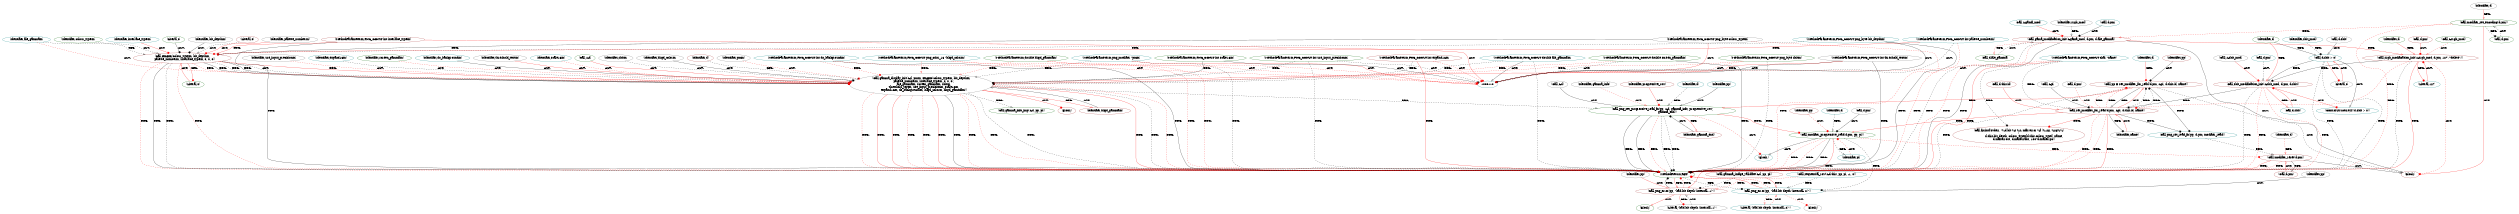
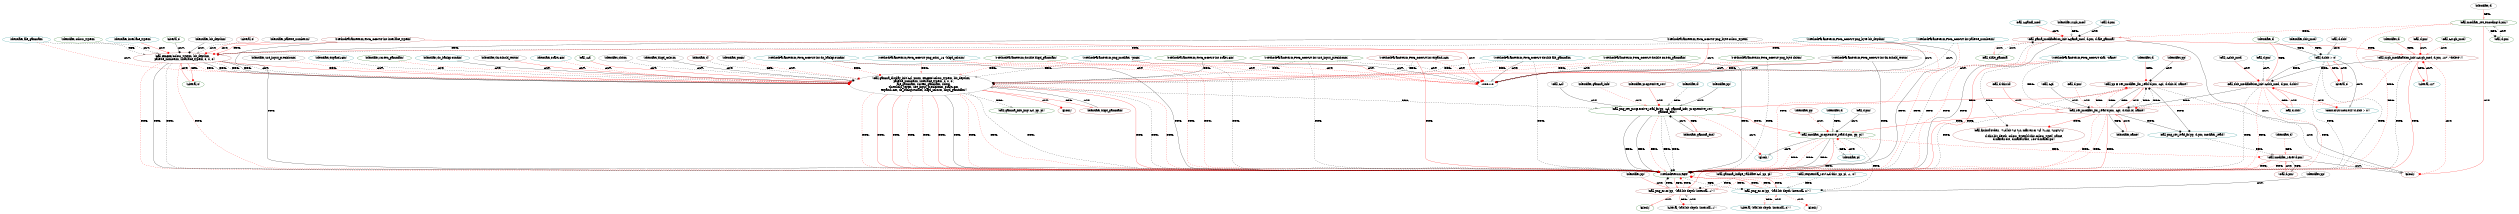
  digraph {
    node [color=teal]
    edge [arrowhead=onormal color=red style=dashed]
    n1 [color=darkgreen label="(Call,png_set_progressive_read_fn(pp, &d, gamma_info, progressive_row,\n            gamma_end))"]
    n2 [color=darkgreen label="(Call,modifier_progressive_read(d.pm, pp, pi))"]
    n3 [color=darkgreen label="(MethodReturn,RET)"]
    n4 [color=brown label="(Identifier,gamma_end)"]
    n5 [label="(Block,)"]
    n6 [color=brown label="(Call,modifier_reset(d.pm))"]
    n7 [color=brown label="(Call,png_error(pp, \"bad bit depth (internal: 1)\"))"]
    n8 [label="(Call,png_error(pp, \"bad bit depth (internal: 2)\"))"]
    n9 [label="(Identifier,pi)"]
    n10 [color=brown label="(Call,pp = set_modifier_for_read(d.pm, &pi, d.this.id, name))"]
    n11 [color=brown label="(Call,set_modifier_for_read(d.pm, &pi, d.this.id, name))"]
    n12 [label="(Call,png_set_read_fn(pp, d.pm, modifier_read))"]
    n13 [color=brown label="(Block,)"]
    n14 [color=brown label="(Call,fprintf(stderr, \"%d bit %s %s: max error %f (%.2g, %2g%%)\n\",\n            d.this.bit_depth, colour_types[d.this.colour_type], name,\n            d.maxerrout, d.maxerrabs, 100*d.maxerrpc))"]
    n15 [color=gray40 label="(Identifier,name)"]
    n16 [color=brown label="(Call,sbit_modification_init(&sbit_mod, d.pm, d.sbit))"]
    n17 [label="(Call,d.sbit)"]
    n18 [label="(ControlStructure,if (d.sbit > 0))"]
    n19 [color=brown label="(Call,srgb_modification_init(&srgb_mod, d.pm, 127 /*delete*/))"]
    n20 [label="(Literal,127)"]
    n21 [color=brown label="(Call,gama_modification_init(&gama_mod, d.pm, d.file_gamma))"]
    n22 [color=darkgreen label="(Call,d.file_gamma)"]
    n23 [color=darkgreen label="(Call,modifier_set_encoding(d.pm))"]
    n24 [color=darkgreen label="(Call,d.pm)"]
    n25 [label="(Call,d.sbit > 0)"]
    n26 [color=gray40 label="(Literal,0)"]
    n27 [label="(MethodParameterIn,PNG_CONST char *name)"]
    1000112
    n29 [color=gray40 label="(Call,gamma_display_init(&d, pmIn, FILEID(colour_typeIn, bit_depthIn,\n      palette_numberIn, interlace_typeIn, 0, 0, 0),\n      file_gammaIn, screen_gammaIn, sbitIn,\n      threshold_testIn, use_input_precisionIn, scale16In,\n      expand16In, do_backgroundIn, bkgd_colorIn, bkgd_gammaIn))"]
    n30 [color=darkgreen label="(Call,gamma_info_imp(&d, pp, pi))"]
    n31 [color=brown label="(Block,)"]
    n32 [color=brown label="(Identifier,bkgd_gammaIn)"]
    n33 [label="(MethodParameterIn,png_modifier *pmIn)"]
    n34 [color=brown label="(Call,FILEID(colour_typeIn, bit_depthIn,\n      palette_numberIn, interlace_typeIn, 0, 0, 0))"]
    n35 [color=darkgreen label="(Literal,0)"]
    n36 [color=gray40 label="(MethodParameterIn,PNG_CONST png_byte colour_typeIn)"]
    n37 [label="(MethodParameterIn,PNG_CONST png_byte bit_depthIn)"]
    n38 [label="(MethodParameterIn,PNG_CONST int palette_numberIn)"]
    n39 [color=brown label="(MethodParameterIn,PNG_CONST int interlace_typeIn)"]
    n40 [label="(MethodParameterIn,PNG_CONST double file_gammaIn)"]
    n41 [color=darkgreen label="(MethodParameterIn,PNG_CONST double screen_gammaIn)"]
    n42 [color=darkgreen label="(MethodParameterIn,PNG_CONST png_byte sbitIn)"]
    n43 [color=gray40 label="(MethodParameterIn,PNG_CONST int threshold_testIn)"]
    n44 [color=darkgreen label="(MethodParameterIn,PNG_CONST int use_input_precisionIn)"]
    n45 [color=darkgreen label="(MethodParameterIn,PNG_CONST int scale16In)"]
    n46 [color=brown label="(MethodParameterIn,PNG_CONST int expand16In)"]
    n47 [label="(MethodParameterIn,PNG_CONST int do_backgroundIn)"]
    n48 [label="(MethodParameterIn,PNG_CONST png_color_16 *bkgd_colorIn)"]
    n49 [color=darkgreen label="(MethodParameterIn,double bkgd_gammaIn)"]
    n50 [color=brown label="(Call,d.pm)"]
    n51 [color=darkgreen label="(Block,)"]
    n52 [color=gray40 label="(Literal,\"bad bit depth (internal: 1)\")"]
    n53 [label="(Literal,\"bad bit depth (internal: 2)\")"]
    n54 [color=gray40 label="(Block,)"]
    n55 [label="(Identifier,d)"]
    n56 [label="(Call,d.pm)"]
    n57 [color=darkgreen label="(Identifier,colour_typeIn)"]
    n58 [color=gray40 label="(Identifier,pmIn)"]
    n59 [color=gray40 label="(Identifier,use_input_precisionIn)"]
    n60 [color=gray40 label="(Call,&pi)"]
    n61 [label="(Identifier,expand16In)"]
    n62 [label="(Identifier,d)"]
    n63 [label="(Identifier,pp)"]
    n64 [color=darkgreen label="(Identifier,screen_gammaIn)"]
    n65 [label="(Identifier,sbit_mod)"]
    n66 [label="(Identifier,interlace_typeIn)"]
    n67 [label="(Call,&gama_mod)"]
    n68 [label="(Call,d.pm)"]
    n69 [color=gray40 label="(Call,d.sbit)"]
    n70 [color=darkgreen label="(Identifier,d)"]
    n71 [label="(Identifier,d)"]
    n72 [color=gray40 label="(Call,&d)"]
    n73 [label="(Identifier,do_backgroundIn)"]
    n74 [color=gray40 label="(Call,d.pm)"]
    n75 [color=gray40 label="(Identifier,gamma_info)"]
    n76 [color=gray40 label="(Identifier,srgb_mod)"]
    n77 [color=darkgreen label="(Literal,0)"]
    n78 [color=gray40 label="(Call,d.pm)"]
    n79 [color=gray40 label="(Identifier,threshold_testIn)"]
    n80 [color=brown label="(Call,gamma_image_validate(&d, pp, pi))"]
    n81 [color=brown label="(Call,d.pm)"]
    n82 [color=gray40 label="(Identifier,bit_depthIn)"]
    n83 [color=gray40 label="(Identifier,pp)"]
    n84 [color=brown label="(Identifier,progressive_row)"]
    n85 [label="(Identifier,scale16In)"]
    n86 [color=darkgreen label="(Call,&d)"]
    n87 [color=brown label="(Call,d.this.id)"]
    n88 [color=brown label="(Identifier,pp)"]
    n89 [color=gray40 label="(Identifier,sbitIn)"]
    n90 [color=darkgreen label="(Call,&srgb_mod)"]
    n91 [color=darkgreen label="(Identifier,d)"]
    n92 [label="(Identifier,file_gammaIn)"]
    n93 [color=gray40 label="(Identifier,d)"]
    n94 [color=gray40 label="(Identifier,pp)"]
    n95 [label="(Call,sequential_row(&d.this, pp, pi, -1, 0))"]
    n96 [color=brown label="(Literal,0)"]
    n97 [color=gray40 label="(Identifier,palette_numberIn)"]
    n98 [color=gray40 label="(Identifier,bkgd_colorIn)"]
    n99 [color=brown label="(Identifier,d)"]
    n100 [color=brown label="(Identifier,pp)"]
    n101 [color=gray40 label="(Identifier,d)"]
    n102 [color=gray40 label="(Call,&sbit_mod)"]
    n1 -> n2 [arrowhead=box label="DDG: " style=solid]
    n1 -> n3 [color=black label="DDG: " style=solid]
    n1 -> n3 [color=black label="DDG: " style=solid]
    n1 -> n3 [label="DDG: "]
    n1 -> n3 [arrowhead=box color=black label="DDG: "]
    n1 -> n3 [arrowhead=box color=black label="DDG: "]
    n1 -> n4 [label="CFG: " style=solid]
    n1 -> n5 [arrowhead=box label="AST: "]
    n2 -> n3 [arrowhead=box label="DDG: "]
    n2 -> n3 [label="DDG: "]
    n2 -> n3 [arrowhead=box color=black label="DDG: " style=solid]
    n2 -> n5 [color=black label="AST: " style=solid]
    n2 -> n6 [arrowhead=box label="DDG: "]
    n2 -> n7 [label="DDG: " style=solid]
    n2 -> n8 [arrowhead=box color=black label="DDG: "]
    n2 -> n9 [color=black label="CFG: "]
    n3 -> n7 [label="CFG: " style=solid]
    n3 -> n8 [arrowhead=box color=black label="CFG: "]
    n4 -> n1 [arrowhead=box color=black label="AST: " style=solid]
    n6 -> n3 [arrowhead=box label="DDG: "]
    n6 -> n3 [label="DDG: " style=solid]
    n6 -> n13 [color=black label="AST: " style=solid]
    n6 -> n50 [color=black label="CFG: " style=solid]
    n7 -> n3 [arrowhead=box label="DDG: "]
    n7 -> n3 [arrowhead=box color=black label="DDG: " style=solid]
    n7 -> n51 [label="AST: " style=solid]
    n7 -> n52 [arrowhead=box label="CFG: " style=solid]
    n8 -> n3 [arrowhead=box label="DDG: " style=solid]
    n8 -> n3 [arrowhead=box label="DDG: "]
    n8 -> n53 [label="CFG: "]
    n8 -> n54 [arrowhead=box label="AST: "]
    n9 -> n2 [arrowhead=box label="AST: "]
    n10 -> n1 [label="DDG: " style=solid]
    n10 -> n3 [color=black label="DDG: "]
    n10 -> n11 [color=black label="CFG: " style=solid]
    n10 -> n12 [arrowhead=box color=black label="DDG: " style=solid]
    n10 -> n13 [color=black label="AST: "]
    n11 -> n2 [label="DDG: " style=solid]
    n11 -> n3 [label="DDG: " style=solid]
    n11 -> n3 [arrowhead=box label="DDG: "]
    n11 -> n3 [label="DDG: "]
    n11 -> n10 [label="AST: " style=solid]
    n11 -> n10 [arrowhead=box color=black label="DDG: "]
    n11 -> n10 [arrowhead=box color=black label="DDG: "]
    n11 -> n10 [arrowhead=box label="DDG: "]
    n11 -> n10 [label="DDG: "]
    n11 -> n12 [arrowhead=box color=black label="DDG: " style=solid]
    n11 -> n14 [arrowhead=box label="DDG: " style=solid]
    n11 -> n15 [arrowhead=box color=black label="CFG: " style=solid]
    n12 -> n6 [color=black label="DDG: "]
    n15 -> n11 [label="AST: " style=solid]
    n16 -> n3 [label="DDG: "]
    n16 -> n3 [label="DDG: "]
    n16 -> n3 [arrowhead=box color=black label="DDG: "]
    n16 -> n11 [arrowhead=box color=black label="DDG: " style=solid]
    n16 -> n17 [label="CFG: " style=solid]
    n16 -> n18 [arrowhead=box label="AST: " style=solid]
    n17 -> n16 [arrowhead=box label="AST: " style=solid]
    n19 -> n3 [arrowhead=box color=black label="DDG: "]
    n19 -> n3 [label="DDG: " style=solid]
    n19 -> n11 [arrowhead=box label="DDG: "]
    n19 -> n13 [label="AST: "]
    n19 -> n16 [arrowhead=box color=black label="DDG: " style=solid]
    n19 -> n20 [arrowhead=box label="CFG: " style=solid]
    n20 -> n19 [arrowhead=box label="AST: " style=solid]
    n21 -> n3 [arrowhead=box label="DDG: "]
    n21 -> n3 [color=black label="DDG: "]
    n21 -> n3 [color=black label="DDG: " style=solid]
    n21 -> n13 [color=black label="AST: " style=solid]
    n21 -> n19 [label="DDG: " style=solid]
-   n21 -> n22 [label="CFG: "]
-   n22 -> n21 [color=black label="AST: "]
+   n21 -> n22 [label="AST: "]
+   n22 -> n21 [arrowhead=box color=black label="AST: "]
    n23 -> n3 [arrowhead=box label="DDG: "]
    n23 -> n13 [arrowhead=box label="AST: " style=solid]
    n23 -> n21 [label="DDG: "]
    n23 -> n24 [arrowhead=box color=black label="CFG: "]
    n24 -> n23 [color=black label="AST: "]
    n25 -> n3 [color=black label="DDG: "]
    n25 -> n3 [color=black label="DDG: "]
    n25 -> n16 [color=black label="DDG: " style=solid]
    n25 -> n18 [color=black label="AST: " style=solid]
    n25 -> n26 [arrowhead=box label="CFG: " style=solid]
    n26 -> n25 [label="AST: " style=solid]
    n27 -> n3 [label="DDG: " style=solid]
    n27 -> n11 [color=black label="DDG: "]
    n27 -> n14 [arrowhead=box color=black label="DDG: "]
    n27 -> 1000112 [label="AST: "]
    n29 -> n1 [color=black label="DDG: "]
    n29 -> n3 [color=black label="DDG: "]
    n29 -> n3 [label="DDG: " style=solid]
    n29 -> n3 [arrowhead=box color=black label="DDG: "]
    n29 -> n3 [label="DDG: "]
    n29 -> n3 [label="DDG: "]
    n29 -> n3 [arrowhead=box label="DDG: " style=solid]
    n29 -> n3 [arrowhead=box label="DDG: " style=solid]
    n29 -> n3 [label="DDG: "]
    n29 -> n3 [label="DDG: "]
    n29 -> n3 [label="DDG: " style=solid]
    n29 -> n3 [color=black label="DDG: " style=solid]
    n29 -> n3 [arrowhead=box label="DDG: "]
    n29 -> n3 [arrowhead=box label="DDG: "]
    n29 -> n30 [color=black label="DDG: "]
    n29 -> n31 [arrowhead=box label="AST: " style=solid]
    n29 -> n32 [label="CFG: " style=solid]
    n32 -> n29 [color=black label="AST: " style=solid]
    n33 -> n3 [arrowhead=box color=black label="DDG: "]
    n33 -> 1000112 [label="AST: " style=solid]
    n33 -> n29 [color=black label="DDG: "]
    n34 -> n3 [arrowhead=box color=black label="DDG: " style=solid]
    n34 -> n3 [color=black label="DDG: "]
    n34 -> n3 [arrowhead=box label="DDG: "]
    n34 -> n3 [label="DDG: "]
    n34 -> n29 [arrowhead=box color=black label="AST: "]
    n34 -> n29 [label="DDG: " style=solid]
    n34 -> n29 [arrowhead=box label="DDG: "]
    n34 -> n29 [arrowhead=box color=black label="DDG: " style=solid]
    n34 -> n29 [arrowhead=box color=black label="DDG: "]
    n34 -> n29 [arrowhead=box color=black label="DDG: " style=solid]
    n34 -> n35 [arrowhead=box label="CFG: " style=solid]
    n35 -> n34 [label="AST: " style=solid]
    n36 -> n3 [label="DDG: "]
    n36 -> 1000112 [arrowhead=box label="AST: " style=solid]
    n36 -> n34 [arrowhead=box color=black label="DDG: " style=solid]
    n37 -> n3 [arrowhead=box color=black label="DDG: " style=solid]
    n37 -> 1000112 [color=black label="AST: " style=solid]
    n37 -> n34 [color=black label="DDG: "]
    n38 -> n3 [label="DDG: "]
    n38 -> 1000112 [color=black label="AST: "]
    n38 -> n34 [arrowhead=box label="DDG: " style=solid]
    n39 -> n3 [arrowhead=box color=black label="DDG: " style=solid]
    n39 -> 1000112 [arrowhead=box label="AST: " style=solid]
    n39 -> n34 [arrowhead=box label="DDG: " style=solid]
    n40 -> n3 [arrowhead=box color=black label="DDG: "]
    n40 -> 1000112 [color=black label="AST: " style=solid]
    n40 -> n29 [arrowhead=box color=black label="DDG: "]
    n41 -> n3 [color=black label="DDG: " style=solid]
    n41 -> 1000112 [color=black label="AST: "]
    n41 -> n29 [label="DDG: "]
    n42 -> n3 [color=black label="DDG: "]
    n42 -> 1000112 [arrowhead=box label="AST: "]
    n42 -> n29 [label="DDG: "]
    n43 -> n3 [arrowhead=box color=black label="DDG: " style=solid]
    n43 -> 1000112 [color=black label="AST: " style=solid]
    n43 -> n29 [label="DDG: " style=solid]
    n44 -> n3 [color=black label="DDG: "]
    n44 -> 1000112 [color=black label="AST: "]
    n44 -> n29 [color=black label="DDG: "]
    n45 -> 1000112 [arrowhead=box color=black label="AST: " style=solid]
    n45 -> n29 [arrowhead=box color=black label="DDG: " style=solid]
    n46 -> n3 [label="DDG: " style=solid]
    n46 -> 1000112 [arrowhead=box label="AST: "]
    n46 -> n29 [color=black label="DDG: "]
    n47 -> n3 [color=black label="DDG: " style=solid]
    n47 -> 1000112 [arrowhead=box label="AST: "]
    n47 -> n29 [arrowhead=box label="DDG: "]
    n48 -> n3 [label="DDG: "]
    n48 -> 1000112 [label="AST: "]
    n48 -> n29 [label="DDG: "]
    n49 -> n3 [arrowhead=box label="DDG: "]
    n49 -> 1000112 [arrowhead=box label="AST: "]
    n49 -> n29 [label="DDG: "]
    n50 -> n6 [label="AST: " style=solid]
    n52 -> n7 [color=black label="AST: "]
    n53 -> n8 [label="AST: "]
    n55 -> n10 [arrowhead=box label="CFG: " style=solid]
    n56 -> n21 [arrowhead=box color=black label="AST: " style=solid]
    n57 -> n34 [color=black label="AST: "]
    n58 -> n29 [arrowhead=box label="AST: "]
    n59 -> n29 [arrowhead=box label="AST: "]
    n60 -> n11 [arrowhead=box color=black label="AST: " style=solid]
    n61 -> n29 [color=black label="AST: "]
    n62 -> n1 [color=black label="CFG: "]
    n63 -> n1 [color=black label="AST: " style=solid]
    n64 -> n29 [arrowhead=box label="AST: "]
    n65 -> n25 [arrowhead=box color=black label="CFG: "]
    n66 -> n34 [arrowhead=box label="AST: " style=solid]
    n67 -> n21 [arrowhead=box label="AST: " style=solid]
    n68 -> n16 [color=black label="AST: "]
    n69 -> n25 [color=black label="AST: " style=solid]
    n70 -> n16 [label="CFG: " style=solid]
    n70 -> n25 [color=black label="CFG: " style=solid]
    n71 -> n2 [color=black label="CFG: "]
    n72 -> n1 [color=black label="AST: " style=solid]
    n73 -> n29 [arrowhead=box color=black label="AST: " style=solid]
    n74 -> n2 [arrowhead=box color=black label="AST: " style=solid]
    n75 -> n1 [label="AST: "]
    n76 -> n21 [color=black label="CFG: "]
    n77 -> n34 [arrowhead=box color=black label="AST: " style=solid]
    n78 -> n11 [label="AST: "]
    n79 -> n29 [arrowhead=box label="AST: " style=solid]
    n80 -> n7 [arrowhead=box color=black label="DDG: "]
    n80 -> n8 [label="DDG: " style=solid]
    n81 -> n19 [arrowhead=box label="AST: " style=solid]
    n82 -> n34 [arrowhead=box color=black label="AST: " style=solid]
    n83 -> n8 [color=black label="AST: " style=solid]
    n84 -> n1 [arrowhead=box label="AST: " style=solid]
    n85 -> n29 [arrowhead=box label="AST: "]
    n86 -> n29 [arrowhead=box label="AST: " style=solid]
    n87 -> n11 [label="AST: " style=solid]
    n88 -> n2 [arrowhead=box label="AST: "]
    n89 -> n29 [arrowhead=box color=black label="AST: "]
    n90 -> n19 [label="AST: "]
    n91 -> n19 [label="CFG: " style=solid]
    n92 -> n29 [arrowhead=box label="AST: "]
    n92 -> n34 [color=black label="CFG: "]
    n93 -> n6 [label="CFG: "]
    n94 -> n7 [label="AST: " style=solid]
    n95 -> n7 [label="DDG: "]
    n95 -> n8 [color=black label="DDG: "]
    n96 -> n34 [color=black label="AST: "]
    n97 -> n34 [arrowhead=box label="AST: " style=solid]
    n98 -> n29 [color=black label="AST: " style=solid]
    n99 -> n29 [color=black label="CFG: "]
    n100 -> n10 [arrowhead=box color=black label="AST: " style=solid]
    n101 -> n23 [label="CFG: " style=solid]
    n102 -> n16 [arrowhead=box label="AST: " style=solid]
  }
